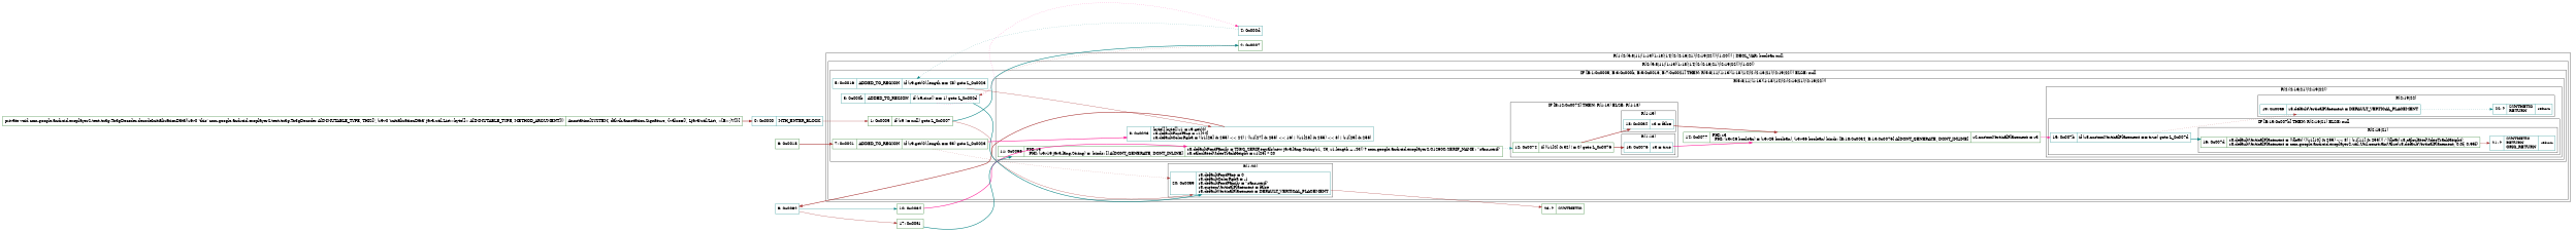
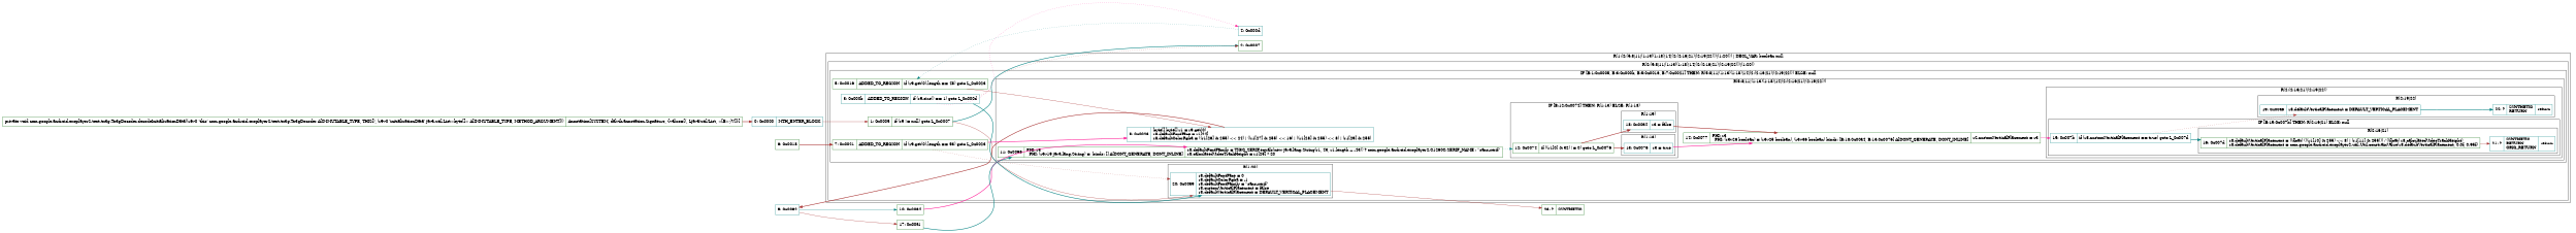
  digraph {
    rankdir=LR
    node [color=teal shape=record]
    edge [color=brown style=bold]
    n1 [label="{13\:\ 0x0076|r3 = true\l}"]
    n2 [label="{18\:\ 0x00a4|r3 = false\l}"]
    n3 [color=darkgreen label="{12\:\ 0x0074|if ((r1[0] & 32) != 0) goto L_0x0076\l}"]
    n4 [color=darkgreen label="{16\:\ 0x007d|r8.defaultVerticalPlacement = ((float) (((r1[10] & 255) \<\< 8) \| (r1[11] & 255))) \/ ((float) r8.calculatedVideoTrackHeight)\lr8.defaultVerticalPlacement = com.google.android.exoplayer2.util.Util.constrainValue(r8.defaultVerticalPlacement, 0.0f, 0.95f)\l}"]
    n5 [label="{21\:\ ?|SYNTHETIC\lRETURN\lORIG_RETURN\l|return\l}"]
    n6 [label="{15\:\ 0x007b|if (r8.customVerticalPlacement == true) goto L_0x007d\l}"]
    n7 [label="{19\:\ 0x00a6|r8.defaultVerticalPlacement = DEFAULT_VERTICAL_PLACEMENT\l}"]
    n8 [label="{22\:\ ?|SYNTHETIC\lRETURN\l|return\l}"]
    n9 [label="{8\:\ 0x0023|byte[] byte[] r1 = r9.get(0)\lr8.defaultFontFace = r1[24]\lr8.defaultColorRgba = ((r1[26] & 255) \<\< 24) \| ((r1[27] & 255) \<\< 16) \| ((r1[28] & 255) \<\< 8) \| (r1[29] & 255)\l}"]
    n10 [color=darkgreen label="{11\:\ 0x0066|PHI: r3 \l  PHI: (r3v19 java.lang.String) =  binds: [] A[DONT_GENERATE, DONT_INLINE]\l|r8.defaultFontFamily = TX3G_SERIF.equals(new java.lang.String(r1, 43, r1.length + \-43)) ? com.google.android.exoplayer2.C1260C.SERIF_NAME : \"sans\-serif\"\lr8.calculatedVideoTrackHeight = r1[25] * 20\l}"]
    n11 [color=darkgreen label="{14\:\ 0x0077|PHI: r3 \l  PHI: (r3v26 boolean) = (r3v25 boolean), (r3v36 boolean) binds: [B:18:0x00a4, B:13:0x0076] A[DONT_GENERATE, DONT_INLINE]\l|r2.customVerticalPlacement = r3\l}"]
    n12 [color=darkgreen label="{1\:\ 0x0005|if (r9 != null) goto L_0x0007\l}"]
    n13 [label="{3\:\ 0x000b|ADDED_TO_REGION\l|if (r9.size() == 1) goto L_0x000d\l}"]
-   n14 [label="{5\:\ 0x0016|ADDED_TO_REGION\l|if (r9.get(0).length == 48) goto L_0x0023\l}"]
+   n14 [color=darkgreen label="{5\:\ 0x0016|ADDED_TO_REGION\l|if (r9.get(0).length == 48) goto L_0x0023\l}"]
    n15 [color=darkgreen label="{7\:\ 0x0021|ADDED_TO_REGION\l|if (r9.get(0).length == 53) goto L_0x0023\l}"]
    n16 [label="{20\:\ 0x00a9|r8.defaultFontFace = 0\lr8.defaultColorRgba = \-1\lr8.defaultFontFamily = \"sans\-serif\"\lr8.customVerticalPlacement = false\lr8.defaultVerticalPlacement = DEFAULT_VERTICAL_PLACEMENT\l}"]
    n17 [label="{9\:\ 0x0062}"]
    n18 [color=darkgreen label="{2\:\ 0x0007}"]
    n19 [label="{4\:\ 0x000d}"]
    n20 [color=darkgreen label="{23\:\ ?|SYNTHETIC\l}"]
    n21 [color=darkgreen label="{6\:\ 0x0018}"]
    n22 [color=darkgreen label="{10\:\ 0x0064}"]
    n23 [color=darkgreen label="{17\:\ 0x00a1}"]
    n24 [label="{0\:\ 0x0000|MTH_ENTER_BLOCK\l}"]
    n25 [color=darkgreen label="{private void com.google.android.exoplayer2.text.tx3g.Tx3gDecoder.decodeInitializationData((r8v0 'this' com.google.android.exoplayer2.text.tx3g.Tx3gDecoder A[IMMUTABLE_TYPE, THIS]), (r9v0 'initializationData' java.util.List\<byte[]\> A[IMMUTABLE_TYPE, METHOD_ARGUMENT]))  | Annotation[SYSTEM, dalvik.annotation.Signature, \{value=[(, Ljava\/util\/List, \<[B\>;)V]\}]\l}"]
    subgraph cluster_1 {
      label="R(1:(2:(5:8|11|(1:13)(1:18)|14|(2:(2:16|21)|(2:19|22)))|(1:20))) | DECL_VAR: boolean null\l"
      subgraph cluster_2 {
        label="R(2:(5:8|11|(1:13)(1:18)|14|(2:(2:16|21)|(2:19|22)))|(1:20))"
        subgraph cluster_3 {
          label="IF [B:1:0x0005, B:3:0x000b, B:5:0x0016, B:7:0x0021] THEN: R(5:8|11|(1:13)(1:18)|14|(2:(2:16|21)|(2:19|22))) ELSE: null"
          n12
          n13
          n14
          n15
          subgraph cluster_4 {
            label="R(5:8|11|(1:13)(1:18)|14|(2:(2:16|21)|(2:19|22)))"
            n9
            n10
            n11
            subgraph cluster_5 {
              label="IF [B:12:0x0074] THEN: R(1:13) ELSE: R(1:18)"
              n3
              subgraph cluster_6 {
                label="R(1:13)"
                n1
              }
              subgraph cluster_7 {
                label="R(1:19)"
                n2
              }
            }
            subgraph cluster_8 {
              label="R(2:(2:16|21)|(2:19|22))"
              subgraph cluster_9 {
                label="IF [B:15:0x007b] THEN: R(2:16|21) ELSE: null"
                n6
                subgraph cluster_10 {
                  label="R(2:16|21)"
                  n4
                  n5
                }
              }
              subgraph cluster_11 {
                label="R(2:19|22)"
                n7
                n8
              }
            }
          }
        }
        subgraph cluster_12 {
          label="R(1:20)"
          n16
        }
      }
    }
    n1 -> n11 [color=deeppink]
    n2 -> n11
    n3 -> n1
    n3 -> n2
    n4 -> n5 [style=solid]
    n6 -> n4 [color=teal]
    n6 -> n7 [style=dotted]
-   n7 -> n8 [color=teal style=dotted]
+   n7 -> n8 [color=teal]
    n9 -> n17
    n10 -> n3 [color=teal style=dotted]
    n11 -> n6 [color=deeppink style=solid]
    n12 -> n16 [style=solid]
    n12 -> n18 [color=teal]
    n13 -> n16 [color=teal]
    n13 -> n19 [color=deeppink style=dotted]
    n14 -> n9 [style=solid]
    n15 -> n9 [color=deeppink]
    n15 -> n16 [style=dotted]
    n16 -> n20 [style=solid]
    n17 -> n22 [color=teal style=solid]
    n17 -> n23 [style=solid]
-   n18 -> n13 [style=dotted]
+   n13 -> n18 [style=dotted]
    n19 -> n14 [color=teal style=dotted]
    n21 -> n15
    n22 -> n10 [color=deeppink]
    n23 -> n10 [color=teal]
    n24 -> n12 [style=solid]
    n25 -> n24
  }
